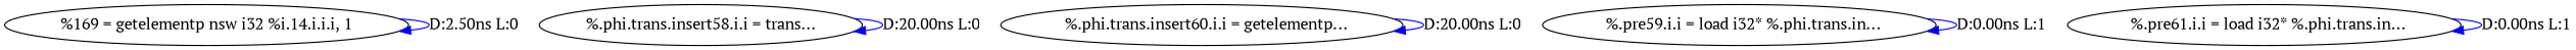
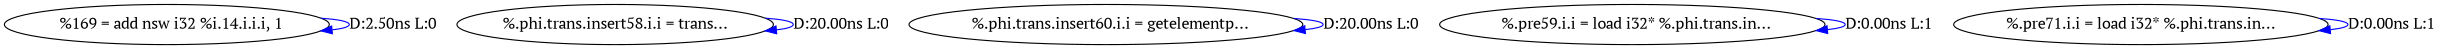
  digraph {
    fontname="PT Serif"
    node [fontname="PT Serif"]
    edge [color=blue fontname="PT Serif"]
-   n1 [label="%169 = getelementp nsw i32 %i.14.i.i.i, 1"]
+   n1 [label="  %169 = add nsw i32 %i.14.i.i.i, 1"]
    n2 [label="%.phi.trans.insert58.i.i = trans..."]
    n3 [label="  %.phi.trans.insert60.i.i = getelementp..."]
    n4 [label="  %.pre59.i.i = load i32* %.phi.trans.in..."]
-   n5 [label="  %.pre61.i.i = load i32* %.phi.trans.in..."]
+   n5 [label="%.pre71.i.i = load i32* %.phi.trans.in..."]
    n1 -> n1 [label="D:2.50ns L:0"]
    n2 -> n2 [label="D:20.00ns L:0"]
    n3 -> n3 [label="D:20.00ns L:0"]
    n4 -> n4 [label="D:0.00ns L:1"]
    n5 -> n5 [label="D:0.00ns L:1"]
  }
